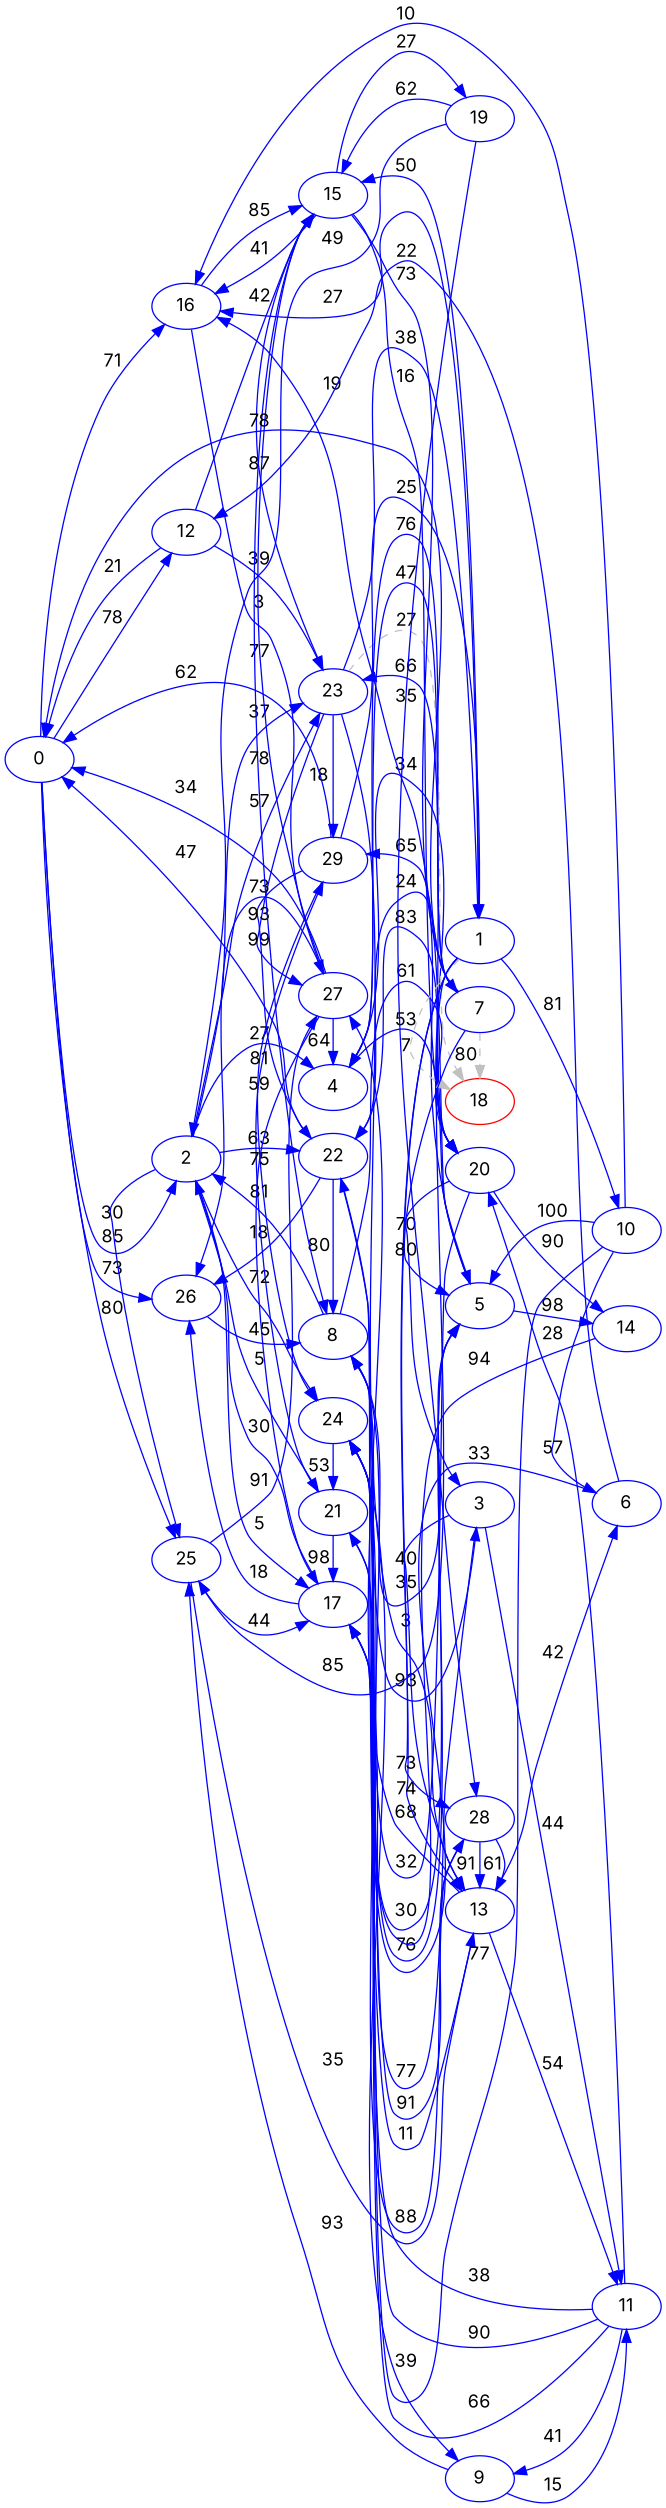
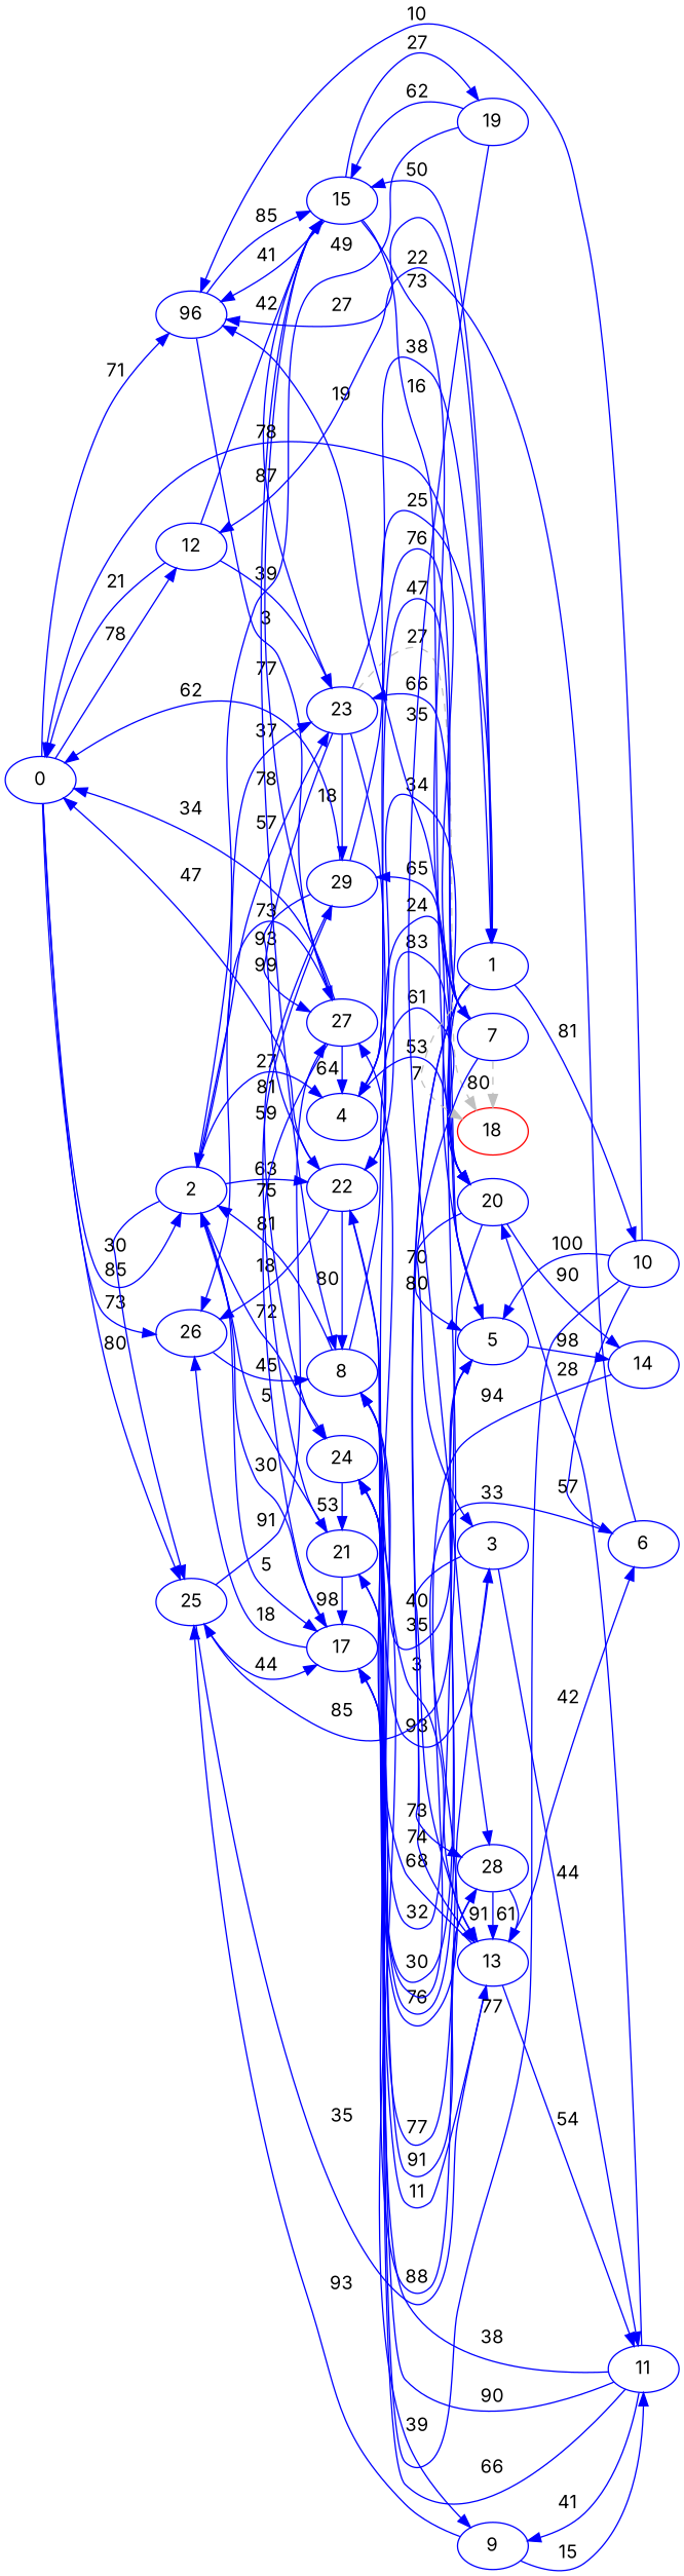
  digraph {
    fontname=Inter
    rankdir=LR
    ranksep=equally
    node [color=blue fontname=Inter]
    edge [color=blue fontname=Inter]
    0
    2
    26
-   16
+   16 [label=96]
    12
    25
    24
    22
    17
    4
    23
    21
    29
    8
    27
    15
    9
    20
    3
    13
    5
    18 [color=red]
    1
    28
    19
    7
    11
    14
    6
    10
    subgraph sub_1 {
      rank=same
      0
    }
    subgraph sub_2 {
      rank=same
      2
      26
      16
      12
      25
    }
    subgraph sub_3 {
      rank=same
      24
      22
      17
      4
      23
      21
      29
      8
      27
      15
    }
    subgraph sub_4 {
      rank=same
      9
      20
      3
      13
      5
      18
      1
      28
      19
      7
    }
    subgraph sub_5 {
      rank=same
      11
      14
      6
      10
    }
    subgraph sub_6 {
      rank=same
    }
    0 -> 2 [label=85]
    0 -> 26 [label=73]
    0 -> 16 [label=71]
    0 -> 12 [label=78]
    0 -> 25 [label=80]
    2 -> 25 [label=30]
    2 -> 24 [label=72]
    2 -> 22 [label=63]
    2 -> 17 [label=5]
    2 -> 4 [label=27]
    2 -> 23 [label=57]
    2 -> 23 [label=37]
    2 -> 21 [label=5]
    26 -> 8 [label=45]
    16 -> 27 [label=3]
    16 -> 15 [label=85]
    12 -> 0 [label=21]
    12 -> 23 [label=39]
    12 -> 15 [label=42]
    25 -> 17 [label=44]
    25 -> 27 [label=91]
    25 -> 13 [label=35]
    24 -> 21 [label=53]
    24 -> 9 [label=39]
    22 -> 0 [label=47]
    22 -> 26 [label=18]
    22 -> 8 [label=80]
    22 -> 20 [label=83]
    22 -> 3 [label=93]
    17 -> 2 [label=30]
    17 -> 26 [label=18]
    4 -> 20 [label=34]
    4 -> 5 [label=53]
    23 -> 29 [label=18]
    23 -> 27 [label=99]
    23 -> 13 [label=3]
    23 -> 18 [color=grey label=27 style=dashed]
    23 -> 1 [label=38]
    21 -> 17 [label=98]
    21 -> 29 [label=59]
    21 -> 5 [label=76]
    29 -> 0 [label=62]
    29 -> 24 [label=81]
    29 -> 22 [label=93]
    29 -> 1 [label=25]
    8 -> 2 [label=81]
    8 -> 20 [label=61]
    8 -> 5 [label=35]
    8 -> 28 [label=91]
    27 -> 0 [label=34]
    27 -> 26 [label=73]
    27 -> 17 [label=75]
    27 -> 4 [label=64]
    27 -> 15 [label=77]
    15 -> 16 [label=41]
    15 -> 23 [label=87]
    15 -> 8 [label=78]
    15 -> 20 [label=16]
    15 -> 19 [label=27]
    15 -> 7 [label=73]
    9 -> 25 [label=93]
    9 -> 11 [label=15]
    20 -> 24 [label=32]
    20 -> 23 [label=66]
    20 -> 3 [label=70]
    20 -> 14 [label=90]
    3 -> 17 [label=77]
    3 -> 13 [label=40]
    3 -> 11 [label=44]
    13 -> 22 [label=11]
    13 -> 27 [label=68]
    13 -> 11 [label=54]
    13 -> 6 [label=42]
    5 -> 16 [label=19]
    5 -> 29 [label=65]
    5 -> 8 [label=30]
    5 -> 14 [label=98]
    1 -> 16 [label=27]
    1 -> 25 [label=85]
    1 -> 15 [label=50]
    1 -> 13 [label=74]
    1 -> 18 [color=grey label=7 style=dashed]
    1 -> 28 [label=73]
    1 -> 10 [label=81]
    28 -> 17 [label=88]
    28 -> 13 [label=91]
    28 -> 13 [label=61]
    19 -> 2 [label=49]
    19 -> 15 [label=62]
    19 -> 28 [label=35]
    7 -> 0 [label=78]
    7 -> 22 [label=24]
    7 -> 4 [label=76]
    7 -> 4 [label=47]
    7 -> 5 [label=80]
    7 -> 18 [color=grey label=80 style=dashed]
    11 -> 24 [label=90]
    11 -> 24 [label=38]
    11 -> 21 [label=66]
    11 -> 9 [label=41]
    11 -> 20 [label=28]
    14 -> 8 [label=94]
    6 -> 12 [label=22]
    6 -> 24 [label=33]
    10 -> 16 [label=10]
    10 -> 17 [label=77]
    10 -> 5 [label=100]
    10 -> 6 [label=57]
  }
